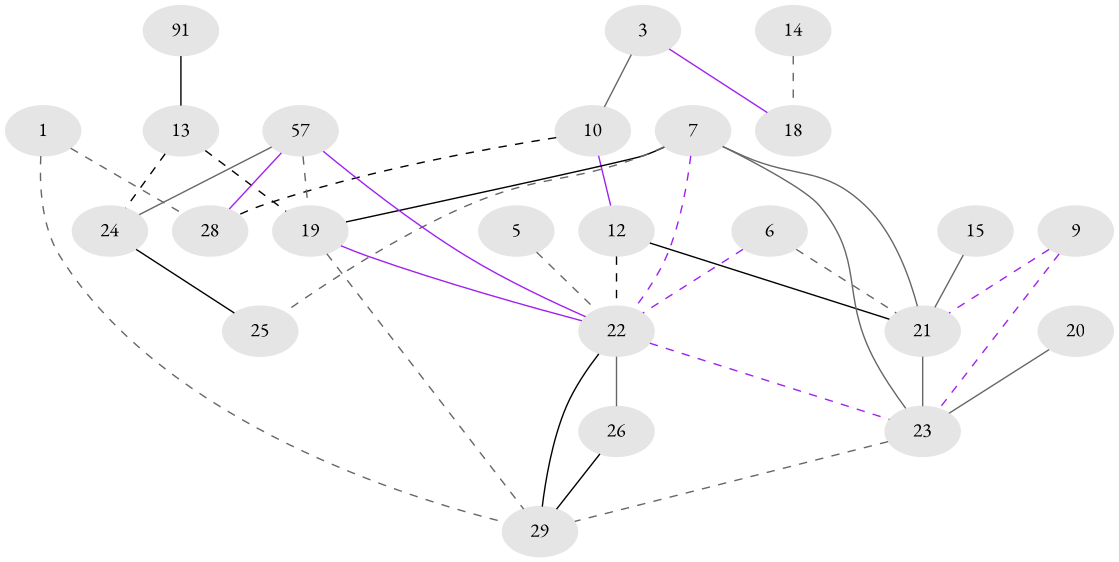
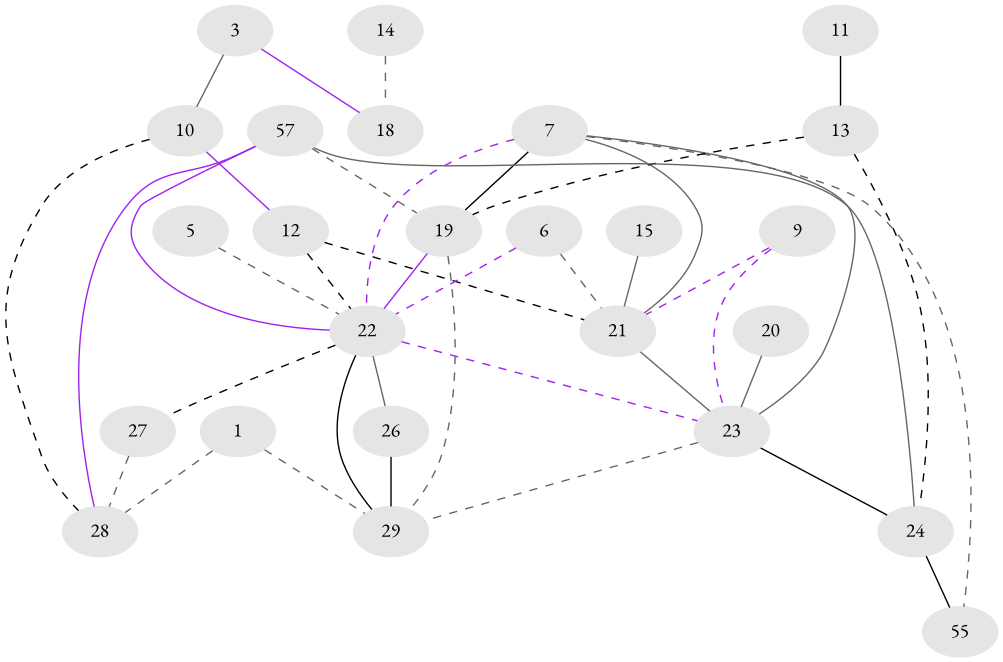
  graph {
    fontname="EB Garamond"
    node [color=gray90 fontname="EB Garamond" style=filled]
    edge [color=gray40 fontname="EB Garamond" style=dashed weight=1.0]
    1
    28
    29
    3
    10
    18
    12
    5
    22
    23
    26
+   27
    6
    21
    7
    19
-   25
+   25 [label=55]
    24
    9
-   11 [label=91]
+   11
    13
    14
    15
    n24 [label=57]
    20
    1 -- 28
    1 -- 29
    3 -- 10 [style=solid]
    3 -- 18 [color=purple style=solid]
    10 -- 28 [color=black]
    10 -- 12 [color=purple style=solid]
    12 -- 22 [color=black]
-   12 -- 21 [color=black style=solid]
+   12 -- 21 [color=black]
    5 -- 22
    22 -- 29 [color=black style=solid]
    22 -- 23 [color=purple]
    22 -- 26 [style=solid]
+   22 -- 27 [color=black]
    23 -- 29
+   23 -- 24 [color=black style=solid]
    26 -- 29 [color=black style=solid]
+   27 -- 28
    6 -- 22 [color=purple]
    6 -- 21
    21 -- 23 [style=solid]
    7 -- 22 [color=purple weight=2.0]
    7 -- 23 [style=solid]
    7 -- 21 [style=solid]
    7 -- 19 [color=black style=solid]
    7 -- 25
    19 -- 29
    19 -- 22 [color=purple style=solid]
    24 -- 25 [color=black style=solid]
    9 -- 23 [color=purple]
    9 -- 21 [color=purple]
    11 -- 13 [color=black style=solid]
    13 -- 19 [color=black]
    13 -- 24 [color=black]
    14 -- 18
    15 -- 21 [style=solid]
    n24 -- 28 [color=purple style=solid]
    n24 -- 22 [color=purple style=solid]
    n24 -- 19
    n24 -- 24 [style=solid]
    20 -- 23 [style=solid weight=2.0]
  }
